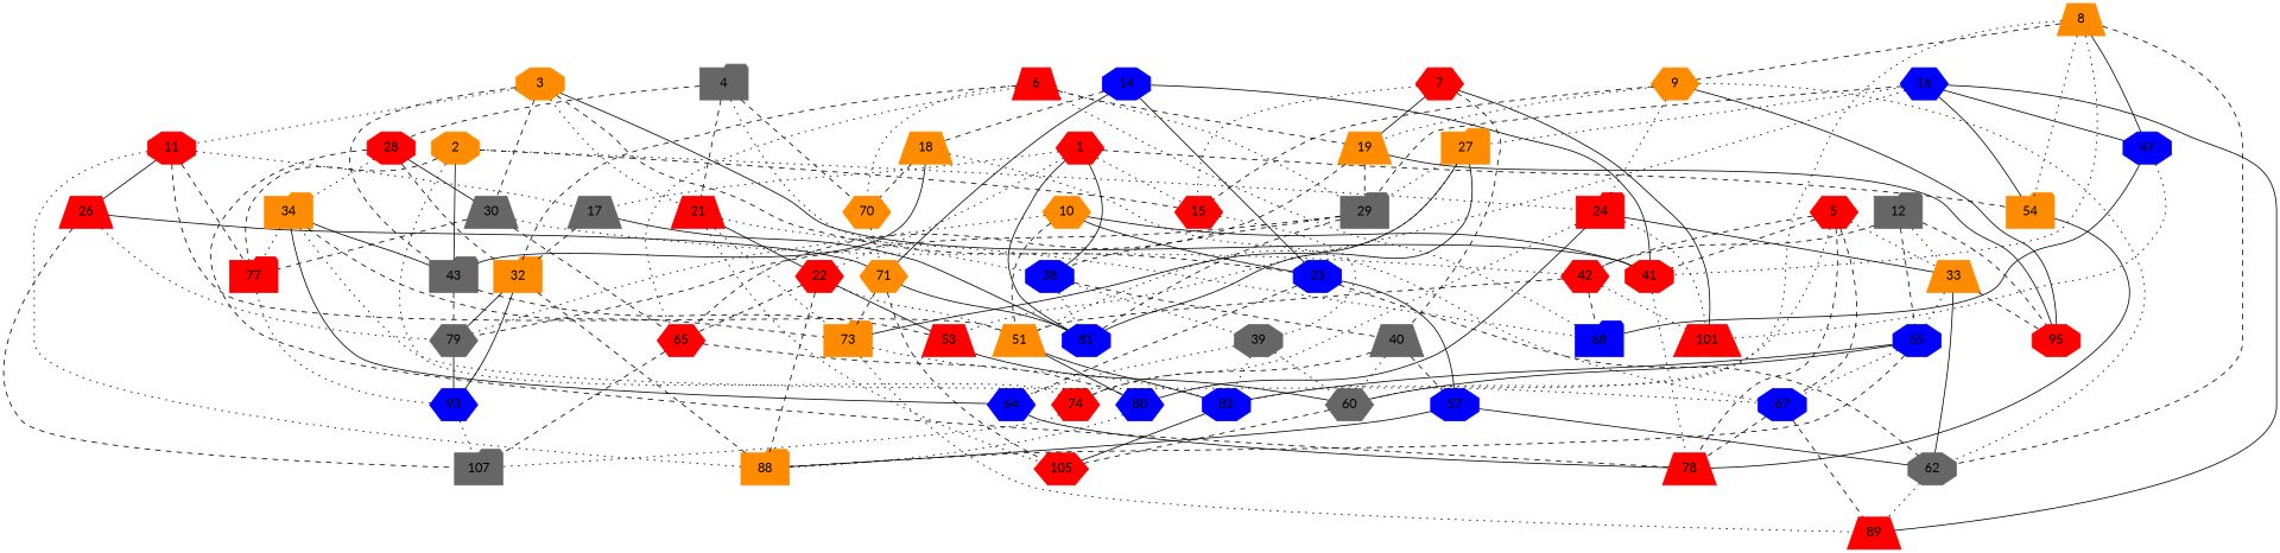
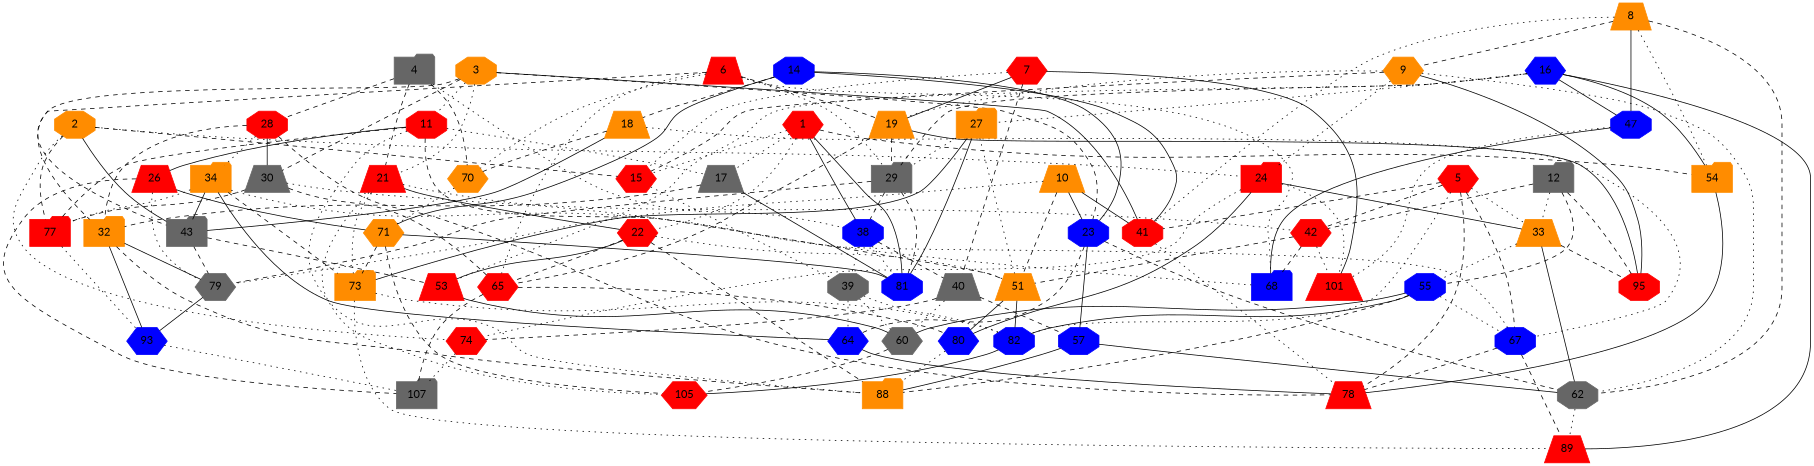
  graph {
    fontname=Lato
    node [color=red fontname=Lato shape=hexagon style=filled]
    edge [fontname=Lato style=dotted]
    1 [super="+63"]
    15 [super="+25"]
    17 [color=gray40 shape=trapezium]
    22 [super="+66"]
    38 [color=blue shape=octagon super="+69"]
    54 [color=darkorange shape=folder]
    81 [color=blue shape=octagon super="+100"]
    39 [color=gray40 shape=octagon super="+104"]
    32 [color=darkorange shape=folder super="+50"]
    65 [super="+91"]
    51 [color=darkorange shape=trapezium super="+102"]
    88 [color=darkorange shape=folder super="+92"]
    53 [shape=trapezium]
    40 [color=gray40 shape=trapezium super="+58"]
    78 [shape=trapezium super="+85"]
    2 [color=darkorange shape=octagon super="+52"]
    24 [shape=folder super="+36"]
    43 [color=gray40 shape=folder super="+46"]
    74
    77 [shape=folder super="+99"]
    33 [color=darkorange shape=trapezium super="+86"]
    101 [shape=trapezium]
    80 [color=blue]
    79 [color=gray40 super="+84"]
    107 [color=gray40 shape=folder]
    93 [color=blue]
    3 [color=darkorange shape=octagon super="+45"]
    11 [shape=octagon super="+98"]
    21 [shape=trapezium super="+44"]
    23 [color=blue shape=octagon super="+31"]
    30 [color=gray40 shape=trapezium super="+37"]
    41 [shape=octagon super="+56"]
    26 [shape=trapezium]
    68 [color=blue shape=folder]
    n35 [color=darkorange label=73 shape=folder super="+90"]
    105
    62 [color=gray40 shape=octagon super="+96"]
    57 [color=blue shape=octagon]
    64 [color=blue]
    42 [super="+48"]
    4 [color=gray40 shape=folder]
    28 [shape=octagon super="+61"]
    70 [color=darkorange]
    34 [color=darkorange shape=folder super="+49"]
    71 [color=darkorange super="+72"]
    5 [super="+13"]
    67 [color=blue shape=octagon super="+97"]
    82 [color=blue shape=octagon super="+103"]
    95 [shape=octagon]
    55 [color=blue shape=octagon super="+87"]
    89 [shape=trapezium]
    6 [shape=trapezium super="+94"]
    19 [color=darkorange shape=trapezium super="+59"]
    29 [color=gray40 shape=folder super="+35"]
    7
    60 [color=gray40 super="+73"]
    8 [color=darkorange shape=trapezium super="+20"]
    9 [color=darkorange super="+83"]
    47 [color=blue shape=octagon]
-   10 [color=darkorange]
+   10 [color=darkorange shape=trapezium]
    12 [color=gray40 shape=folder]
    14 [color=blue shape=octagon]
    18 [color=darkorange shape=trapezium]
    16 [color=blue super="+76"]
    27 [color=darkorange shape=folder super="+106"]
    1 -- 15
    1 -- 17
    1 -- 22
    1 -- 38 [style=solid]
    1 -- 54 [style=dashed]
    1 -- 81 [style=solid]
    15 -- 39 [weight=2]
    17 -- 81 [style=solid]
    17 -- 32 [style=dashed]
    22 -- 65 [style=dashed]
    22 -- 51
    22 -- 88 [style=dashed]
    22 -- 53 [style=solid]
    38 -- 81
    38 -- 39
    38 -- 40 [style=dashed]
    54 -- 78 [style=solid]
    39 -- 64
    39 -- 82
    39 -- 60
    32 -- 88 [style=dashed]
    32 -- 79 [style=solid]
    32 -- 93 [style=solid]
    65 -- 80 [style=dashed]
    65 -- 107 [style=dashed]
    51 -- 80 [style=solid]
    51 -- 82 [style=solid]
    53 -- 60 [style=solid]
    40 -- 74 [style=dashed]
    40 -- 57 [style=dashed]
    40 -- 60
    2 -- 15 [style=dashed]
    2 -- 24
    2 -- 43 [style=solid]
    2 -- 74
    2 -- 77 [style=dashed weight=2]
    24 -- 74
    24 -- 33 [style=solid]
    24 -- 101
    24 -- 80 [style=solid]
    43 -- 53 [style=dashed]
    43 -- 79 [style=dashed]
    74 -- 107
    77 -- 93
    33 -- 62 [style=solid]
    33 -- 95 [style=dashed]
    33 -- 55
    80 -- 88
    79 -- 93 [style=solid]
    93 -- 107
    3 -- 43 [style=dashed]
    3 -- 11
    3 -- 21
    3 -- 23 [style=dashed]
    3 -- 30 [style=dashed]
    3 -- 41 [style=solid]
    11 -- 17
    11 -- 51 [style=dashed]
    11 -- 88
    11 -- 77 [style=dashed]
    11 -- 26 [style=solid]
    21 -- 22 [style=solid]
    21 -- 68
    21 -- n35
    21 -- 105
    23 -- 62 [style=dashed]
    23 -- 57 [style=solid]
    23 -- 64 [style=dashed]
    30 -- 65 [style=dashed]
    30 -- 77 [style=dashed]
    30 -- 42
    41 -- 78
    26 -- 79
    26 -- 107 [style=dashed]
    26 -- 71 [style=solid]
    n35 -- 82
    n35 -- 89
    62 -- 89
    57 -- 88 [style=solid]
    57 -- 62 [style=solid]
    64 -- 78 [style=solid]
    42 -- 51 [style=dashed]
    42 -- 101
    42 -- 68 [style=dashed]
    4 -- 38
    4 -- 21 [style=dashed]
    4 -- 28 [style=dashed]
    4 -- 70 [style=dashed]
    28 -- 32 [style=dashed]
    28 -- 78 [style=dashed]
    28 -- 30 [style=solid weight=2]
    28 -- 34
    70 -- 71
    34 -- 43 [style=solid]
    34 -- 77
    34 -- n35 [style=dashed]
    34 -- 64 [style=solid]
    34 -- 67
    71 -- 81 [style=solid]
    71 -- n35 [style=dashed]
    71 -- 105 [style=dashed]
    5 -- 78 [style=dashed]
    5 -- 33
    5 -- 41 [style=dashed]
    5 -- 42 [style=dashed]
    5 -- 67 [style=dashed]
    5 -- 82
    67 -- 78 [style=dashed]
    67 -- 89 [style=dashed]
    82 -- 105 [style=solid]
    55 -- 88 [style=dashed]
    55 -- 67
    55 -- 82 [style=solid]
    55 -- 60 [style=solid]
    6 -- 32 [style=dashed]
    6 -- 65
    6 -- 68
    6 -- 70
    6 -- 19 [style=dashed]
    6 -- 29
    19 -- 65 [style=dashed]
    19 -- 95 [style=solid]
    19 -- 29 [style=dashed]
    29 -- 38 [style=dashed]
    29 -- 81 [style=dashed]
    29 -- 79 [style=dashed]
    7 -- 15
    7 -- 40 [style=dashed]
    7 -- 101 [style=solid]
    7 -- 19 [style=solid]
    60 -- 105 [style=dashed]
    8 -- 54
    8 -- 41
    8 -- 62 [style=dashed]
-   8 -- 60
    8 -- 9 [style=dashed]
    8 -- 47 [style=solid]
    9 -- 15 [style=dashed]
    9 -- 24
    9 -- 62
    9 -- 95 [style=solid]
    9 -- 19
    47 -- 101
    47 -- 68 [style=solid]
    10 -- 51 [style=dashed]
    10 -- 79
    10 -- 23 [style=solid]
    10 -- 41 [style=solid]
    12 -- 33
    12 -- 42 [style=dashed]
    12 -- 95 [style=dashed]
    12 -- 55 [style=dashed]
    14 -- 23 [style=solid]
    14 -- 41 [style=solid]
    14 -- 71 [style=solid]
    14 -- 18 [style=dashed]
    18 -- 43 [style=solid]
    18 -- 70 [style=dashed]
    18 -- 67
    16 -- 54 [style=solid]
    16 -- 53
    16 -- 89 [style=solid]
    16 -- 29 [style=dashed]
    16 -- 47 [style=solid]
    16 -- 27
    27 -- 81 [style=solid]
    27 -- 51
    27 -- n35 [style=solid]
    27 -- 29
  }
